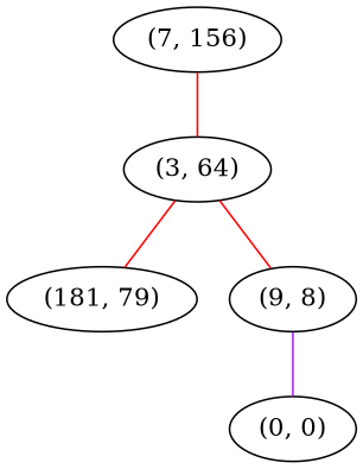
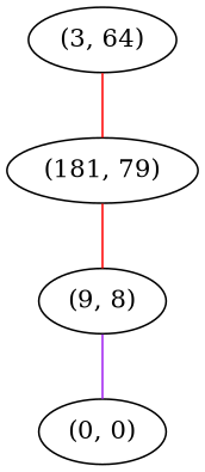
  graph {
    edge [color=red weight=1]
    n1 [label="(3, 64)"]
-   "(7, 156)"
    "(181, 79)"
    n4 [label="(9, 8)"]
    "(0, 0)"
    n1 -- "(181, 79)"
-   n1 -- n4
-   "(7, 156)" -- n1
+   "(181, 79)" -- n4
    n4 -- "(0, 0)" [color=purple weight=4]
  }
